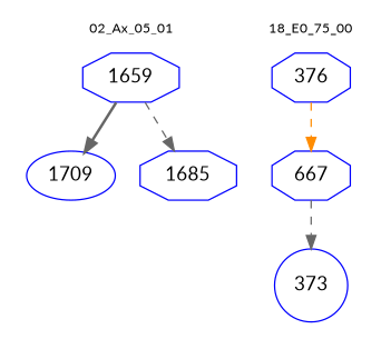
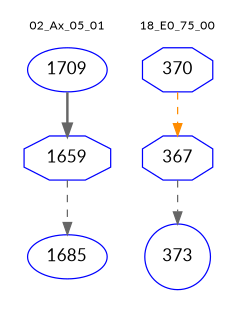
  digraph {
    fontname=Lato
    node [color=blue fontname=Lato shape=octagon]
    edge [color=gray40 fontname=Lato style=dashed]
    n1 [label=1709 shape=ellipse]
    n2 [label=1659]
-   n3 [label=1685]
-   n4 [label=376]
-   n5 [label=667]
+   n3 [label=1685 shape=ellipse]
+   n4 [label=370]
+   n5 [label=367]
    n6 [label=373 shape=circle]
    subgraph cluster_1 {
      color=white
      fontsize=10
      label="02_Ax_05_01"
      n1
      n2
      n3
    }
    subgraph cluster_2 {
      color=white
      fontsize=10
      label="18_E0_75_00"
      n4
      n5
      n6
    }
-   n2 -> n1 [style=bold]
+   n1 -> n2 [style=bold]
    n2 -> n3
    n4 -> n5 [color=darkorange]
    n5 -> n6
  }
